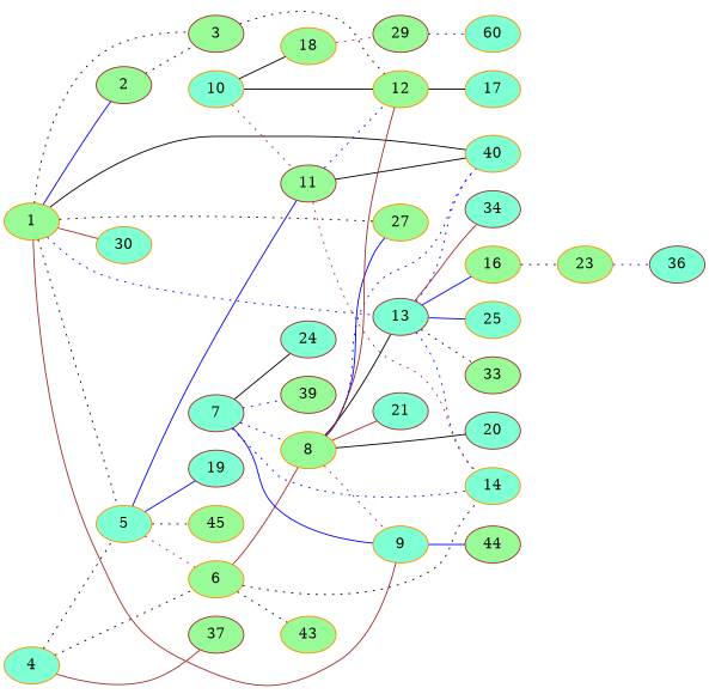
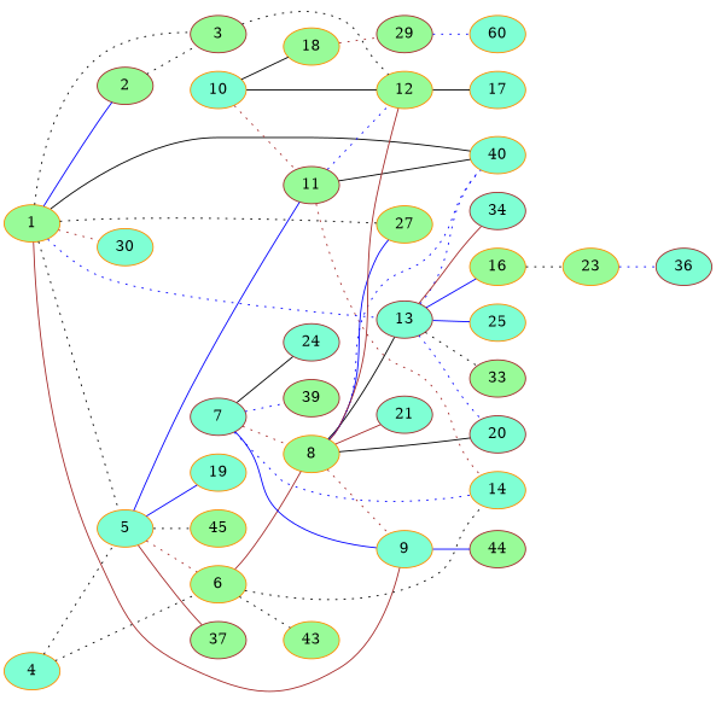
  graph {
    rankdir=LR
    node [color=darkorange fillcolor=palegreen style=filled]
    edge [color=black style=dotted]
    2 [color=brown super="+32+55"]
    3 [color=brown]
    1
    5 [fillcolor=aquamarine]
    9 [fillcolor=aquamarine super="+46"]
    13 [color=brown fillcolor=aquamarine super="+15"]
    27
    30 [fillcolor=aquamarine]
    40 [fillcolor=aquamarine super="+49"]
    12 [super="+58"]
    6 [super="+41+31+52+50"]
    11 [color=brown]
-   19 [color=brown fillcolor=aquamarine super="+42"]
+   19 [fillcolor=aquamarine super="+42"]
    37 [color=brown]
    45
    44 [color=brown]
    14 [fillcolor=aquamarine super="+26"]
    16 [super="+51"]
    25 [fillcolor=aquamarine]
    33 [color=brown]
    34 [color=brown fillcolor=aquamarine super="+57+59"]
    17 [fillcolor=aquamarine super="+22"]
    4 [fillcolor=aquamarine super="+35"]
    8 [super="+38"]
    43
    20 [color=brown fillcolor=aquamarine]
    21 [color=brown fillcolor=aquamarine]
    7 [color=brown fillcolor=aquamarine]
    24 [color=brown fillcolor=aquamarine super="+48"]
    39 [color=brown]
    10 [fillcolor=aquamarine]
    18 [super="+28"]
    29 [color=brown]
    23
    36 [color=brown fillcolor=aquamarine]
    60 [fillcolor=aquamarine]
    2 -- 3
    3 -- 12
    1 -- 2 [color=blue style=solid]
    1 -- 3
    1 -- 5
    1 -- 9 [color=brown style=solid]
    1 -- 13 [color=blue]
    1 -- 27
-   1 -- 30 [color=brown style=solid]
+   1 -- 30 [color=brown]
    1 -- 40 [style=solid]
    5 -- 6 [color=brown]
    5 -- 11 [color=blue style=solid]
    5 -- 19 [color=blue style=solid]
-   4 -- 37 [color=brown style=solid]
+   5 -- 37 [color=brown style=solid]
    5 -- 45
    9 -- 44 [color=blue style=solid]
    13 -- 40 [color=blue]
-   13 -- 14 [color=blue weight=2]
+   13 -- 20 [color=blue weight=2]
    13 -- 16 [color=blue style=solid]
    13 -- 25 [color=blue style=solid]
    13 -- 33
    13 -- 34 [color=brown style=solid]
    12 -- 17 [style=solid]
    6 -- 14
    6 -- 8 [color=brown style=solid]
    6 -- 43
    11 -- 40 [style=solid]
    11 -- 12 [color=blue]
    11 -- 14 [color=brown]
    16 -- 23
    4 -- 5
    4 -- 6
    8 -- 9 [color=brown]
    8 -- 13 [style=solid]
    8 -- 27 [color=blue style=solid]
    8 -- 40 [color=blue]
    8 -- 12 [color=brown style=solid]
    8 -- 20 [style=solid]
    8 -- 21 [color=brown style=solid]
    7 -- 9 [color=blue style=solid]
    7 -- 14 [color=blue]
-   7 -- 8 [color=blue]
+   7 -- 8 [color=brown]
    7 -- 24 [style=solid]
    7 -- 39 [color=blue]
    10 -- 12 [style=solid]
    10 -- 11 [color=brown]
    10 -- 18 [style=solid]
    18 -- 29 [color=brown]
    29 -- 60 [color=blue]
    23 -- 36 [color=blue]
  }
